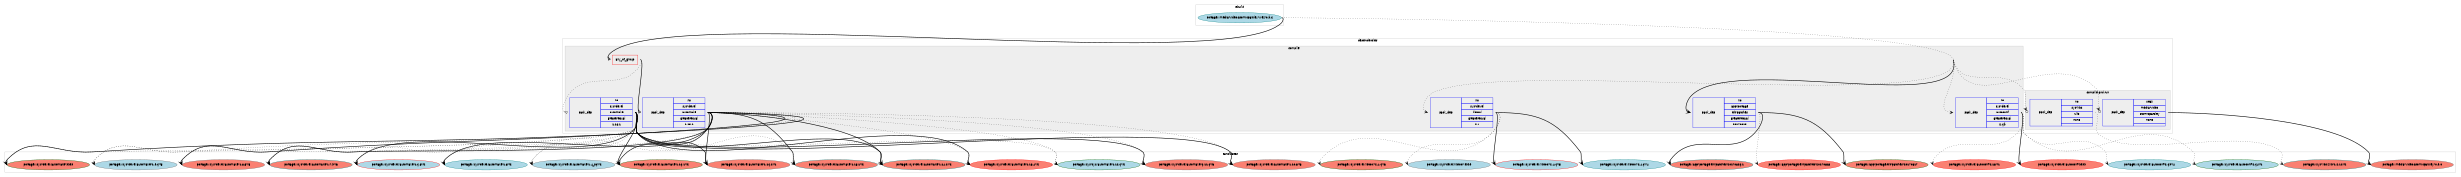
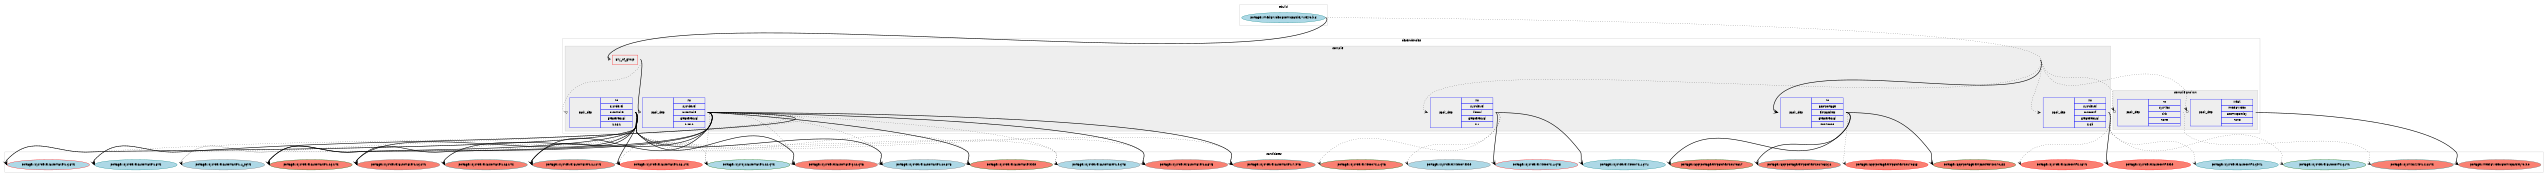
  digraph {
    compound=true
    concentrate=true
    fontname=Helvetica
    fontsize=10
    newrank=true
    rankdir=TB
    ranksep=1.5
    node [color=teal fillcolor=salmon fontname=Helvetica fontsize=10 style=filled]
    edge [arrowhead=vee headport=w style=dotted tailport=e weight=100]
    n1 [fillcolor=lightblue label="portage://media-video/atomicparsley-wez-0.9.6" width=4]
    n2 [color=blue label=<<TABLE BORDER="0" CELLBORDER="1" CELLSPACING="0" CELLPADDING="4" WIDTH="220"><TR><TD ROWSPAN="6" CELLPADDING="30">pack_dep</TD></TR><TR><TD WIDTH="110">no</TD></TR><TR><TD>sys-devel</TD></TR><TR><TD>automake</TD></TR><TR><TD>greaterequal</TD></TR><TR><TD>1.16.1</TD></TR></TABLE>> shape=none fillcolor="" style=""]
    n3 [color=blue label=<<TABLE BORDER="0" CELLBORDER="1" CELLSPACING="0" CELLPADDING="4" WIDTH="220"><TR><TD ROWSPAN="6" CELLPADDING="30">pack_dep</TD></TR><TR><TD WIDTH="110">no</TD></TR><TR><TD>sys-devel</TD></TR><TR><TD>automake</TD></TR><TR><TD>greaterequal</TD></TR><TR><TD>1.15.1</TD></TR></TABLE>> shape=none fillcolor="" style=""]
    n4 [color=red label=<<TABLE BORDER="0" CELLBORDER="1" CELLSPACING="0" CELLPADDING="4"><TR><TD CELLPADDING="10">any_of_group</TD></TR></TABLE>> shape=none fillcolor="" style=""]
    n5 [color=blue label=<<TABLE BORDER="0" CELLBORDER="1" CELLSPACING="0" CELLPADDING="4" WIDTH="220"><TR><TD ROWSPAN="6" CELLPADDING="30">pack_dep</TD></TR><TR><TD WIDTH="110">no</TD></TR><TR><TD>app-portage</TD></TR><TR><TD>elt-patches</TD></TR><TR><TD>greaterequal</TD></TR><TR><TD>20170815</TD></TR></TABLE>> shape=none fillcolor="" style=""]
    n6 [color=blue label=<<TABLE BORDER="0" CELLBORDER="1" CELLSPACING="0" CELLPADDING="4" WIDTH="220"><TR><TD ROWSPAN="6" CELLPADDING="30">pack_dep</TD></TR><TR><TD WIDTH="110">no</TD></TR><TR><TD>sys-devel</TD></TR><TR><TD>autoconf</TD></TR><TR><TD>greaterequal</TD></TR><TR><TD>2.69</TD></TR></TABLE>> shape=none fillcolor="" style=""]
    n7 [color=blue label=<<TABLE BORDER="0" CELLBORDER="1" CELLSPACING="0" CELLPADDING="4" WIDTH="220"><TR><TD ROWSPAN="6" CELLPADDING="30">pack_dep</TD></TR><TR><TD WIDTH="110">no</TD></TR><TR><TD>sys-devel</TD></TR><TR><TD>libtool</TD></TR><TR><TD>greaterequal</TD></TR><TR><TD>2.4</TD></TR></TABLE>> shape=none fillcolor="" style=""]
    n8 [color=blue label=<<TABLE BORDER="0" CELLBORDER="1" CELLSPACING="0" CELLPADDING="4" WIDTH="220"><TR><TD ROWSPAN="6" CELLPADDING="30">pack_dep</TD></TR><TR><TD WIDTH="110">no</TD></TR><TR><TD>sys-libs</TD></TR><TR><TD>zlib</TD></TR><TR><TD>none</TD></TR><TR><TD></TD></TR></TABLE>> shape=none fillcolor="" style=""]
    n9 [color=blue label=<<TABLE BORDER="0" CELLBORDER="1" CELLSPACING="0" CELLPADDING="4" WIDTH="220"><TR><TD ROWSPAN="6" CELLPADDING="30">pack_dep</TD></TR><TR><TD WIDTH="110">weak</TD></TR><TR><TD>media-video</TD></TR><TR><TD>atomicparsley</TD></TR><TR><TD>none</TD></TR><TR><TD></TD></TR></TABLE>> shape=none fillcolor="" style=""]
-   n10 [color=gray40 label="portage://sys-devel/automake-1.10.3-r3" width=4]
+   n10 [color=gray40 fillcolor=lightblue label="portage://sys-devel/automake-1.10.3-r3" width=4]
    n11 [color=gray40 label="portage://sys-devel/automake-6.11.6-r3" width=4]
    n12 [color=darkgreen fillcolor=lightblue label="portage://sys-sys/automake-1.12.6-r2" width=4]
    n13 [color=red label="portage://sys-devel/automake-1.13.4-r2" width=4]
    n14 [label="portage://sys-devel/automake-1.14.1-r2" width=4]
    n15 [label="portage://sys-devel/automake-1.15.1-r2" width=4]
    n16 [color=gray40 label="portage://sys-devel/automake-1.16.1-r1" width=4]
    n17 [color=darkgreen label="portage://sys-devel/automake-1.16.1-r2" width=4]
    n18 [color=gray40 fillcolor=lightblue label="portage://sys-devel/automake-1.4_p6-r2" width=4]
    n19 [fillcolor=lightblue label="portage://sys-devel/automake-1.5-r2" width=4]
    n20 [color=red fillcolor=lightblue label="portage://sys-devel/automake-1.6.3-r2" width=4]
    n21 [label="portage://sys-devel/automake-1.7.9-r3" width=4]
    n22 [color=gray40 label="portage://sys-devel/automake-1.8.5-r5" width=4]
    n23 [color=gray40 fillcolor=lightblue label="portage://sys-devel/automake-1.9.6-r5" width=4]
    n24 [color=darkgreen label="portage://sys-devel/automake-9999" width=4]
    n25 [color=darkgreen label="portage://app-portage/elt-patches-20170317" width=4]
+   n26 [color=darkgreen label="portage://app-portage/elt-patches-20170422" width=4]
    n27 [color=red label="portage://app-portage/elt-patches-20170815" width=4]
    n28 [label="portage://app-portage/elt-patches-20170826.1" width=4]
    n29 [color=red label="portage://sys-devel/autoconf-2.13-r1" width=4]
    n30 [color=darkgreen fillcolor=lightblue label="portage://sys-devel/autoconf-2.64-r1" width=4]
    n31 [fillcolor=lightblue label="portage://sys-devel/autoconf-2.69-r4" width=4]
    n32 [color=red label="portage://sys-devel/autoconf-9999" width=4]
    n33 [color=darkgreen label="portage://sys-devel/libtool-2.4.6-r3" width=4]
    n34 [fillcolor=lightblue label="portage://sys-devel/libtool-2.4.6-r4" width=4]
    n35 [color=red fillcolor=lightblue label="portage://sys-devel/libtool-2.4.6-r5" width=4]
    n36 [color=gray40 fillcolor=lightblue label="portage://sys-devel/libtool-9999" width=4]
    n37 [label="portage://sys-libs/zlib-1.2.11-r2" width=4]
    n38 [color=gray40 label="portage://media-video/atomicparsley-0.9.0" width=4]
    subgraph cluster_1 {
      color=gray
      label=<<i>ebuild</i>>
      rank=same
      n1
    }
    subgraph cluster_2 {
      color=gray
      label=<<i>dependencies</i>>
      subgraph cluster_3 {
        color=gray
        fillcolor="#eeeeee"
        label=<<i>compile</i>>
        style=filled
        subgraph sub_4 {
          color=gray
          fillcolor="#eeeeee"
          label=<<i>compile</i>>
          style=filled
          n4
          subgraph sub_5 {
            color=gray
            fillcolor="#eeeeee"
            label=<<i>compile</i>>
            style=filled
            n2
          }
          subgraph sub_6 {
            color=gray
            fillcolor="#eeeeee"
            label=<<i>compile</i>>
            style=filled
            n3
          }
        }
        subgraph sub_7 {
          color=gray
          fillcolor="#eeeeee"
          label=<<i>compile</i>>
          style=filled
          n5
        }
        subgraph sub_8 {
          color=gray
          fillcolor="#eeeeee"
          label=<<i>compile</i>>
          style=filled
          n6
        }
        subgraph sub_9 {
          color=gray
          fillcolor="#eeeeee"
          label=<<i>compile</i>>
          style=filled
          n7
        }
      }
      subgraph cluster_10 {
        color=gray
        fillcolor="#eeeeee"
        label=<<i>compile and run</i>>
        style=filled
        subgraph sub_11 {
          color=gray
          fillcolor="#eeeeee"
          label=<<i>compile and run</i>>
          style=filled
          n8
        }
        subgraph sub_12 {
          color=gray
          fillcolor="#eeeeee"
          label=<<i>compile and run</i>>
          style=filled
          n9
        }
      }
      subgraph cluster_13 {
        color=gray
        fillcolor="#eeeeee"
        label=<<i>run</i>>
        style=filled
      }
    }
    subgraph cluster_14 {
      color=gray
      label=<<i>candidates</i>>
      rank=same
      subgraph sub_15 {
        color=black
        label=<<i>candidates</i>>
        nodesep=1
        rank=same
        n10
        n11
        n12
        n13
        n14
        n15
        n16
        n17
        n18
        n19
        n20
        n21
        n22
        n23
        n24
      }
      subgraph sub_16 {
        color=black
        label=<<i>candidates</i>>
        nodesep=1
        rank=same
        n10
        n11
        n12
        n13
        n14
        n15
        n16
        n17
        n18
        n19
        n20
        n21
        n22
        n23
        n24
      }
      subgraph sub_17 {
        color=black
        label=<<i>candidates</i>>
        nodesep=1
        rank=same
        n25
+       n26
        n27
        n28
      }
      subgraph sub_18 {
        color=black
        label=<<i>candidates</i>>
        nodesep=1
        rank=same
        n29
        n30
        n31
        n32
      }
      subgraph sub_19 {
        color=black
        label=<<i>candidates</i>>
        nodesep=1
        rank=same
        n33
        n34
        n35
        n36
      }
      subgraph sub_20 {
        color=black
        label=<<i>candidates</i>>
        nodesep=1
        rank=same
        n37
      }
      subgraph sub_21 {
        color=black
        label=<<i>candidates</i>>
        nodesep=1
        rank=same
        n38
      }
    }
    n1 -> n4 [arrowhead=oinv style=bold weight=20]
    n1 -> n5 [style=bold weight=20]
    n1 -> n6 [weight=20]
    n1 -> n7 [weight=20]
    n1 -> n8 [arrowhead=odotvee weight=20]
    n1 -> n9 [arrowhead=odotvee weight=20]
    n2 -> n10 [style=bold]
    n2 -> n11 [style=bold]
    n2 -> n12
    n2 -> n13 [style=bold]
    n2 -> n14 [style=bold]
    n2 -> n15
    n2 -> n16 [style=bold]
    n2 -> n17 [style=bold]
    n2 -> n18
    n2 -> n19
    n2 -> n20 [style=bold]
    n2 -> n21
    n2 -> n22
    n2 -> n23
    n2 -> n24
    n3 -> n10
    n3 -> n11
    n3 -> n12
    n3 -> n13
    n3 -> n14 [style=bold]
    n3 -> n15 [style=bold]
    n3 -> n16 [style=bold]
    n3 -> n17 [style=bold]
    n3 -> n18
    n3 -> n19 [style=bold]
    n3 -> n20
    n3 -> n21 [style=bold]
    n3 -> n22 [style=bold]
    n3 -> n23
    n3 -> n24 [style=bold]
    n4 -> n2 [arrowhead=oinv weight=20]
    n4 -> n3 [arrowhead=oinv style=bold weight=20]
    n5 -> n25 [style=bold]
+   n5 -> n26 [style=bold]
    n5 -> n27
    n5 -> n28 [style=bold]
    n6 -> n29
    n6 -> n30
    n6 -> n31
    n6 -> n32 [style=bold]
    n7 -> n33
    n7 -> n34 [style=bold]
    n7 -> n35 [style=bold]
    n7 -> n36
    n8 -> n37
    n9 -> n38 [style=bold]
  }
